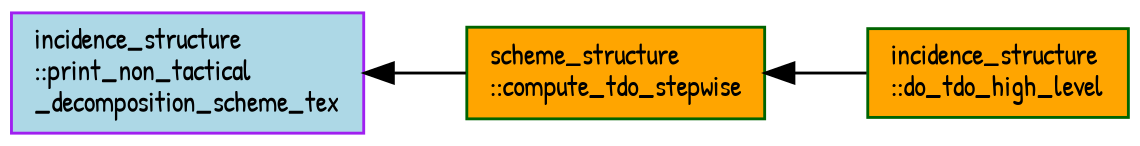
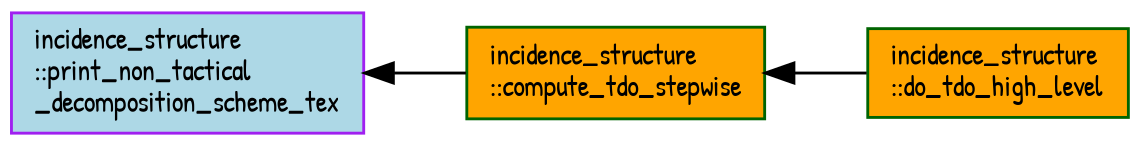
  digraph {
    rankdir=LR
    fontname="Patrick Hand"
    node [color=darkgreen fillcolor=orange fontname="Patrick Hand" fontsize=10 shape=record style=filled]
    edge [color=black dir=back fontname="Patrick Hand" fontsize=10 labelfontname=Helvetica labelfontsize=10 style=solid]
    n1 [color=purple fillcolor=lightblue fontcolor=black height=0.2 label="incidence_structure\l::print_non_tactical\l_decomposition_scheme_tex" width=0.4]
-   n2 [height=0.2 label="scheme_structure\l::compute_tdo_stepwise" width=0.4]
+   n2 [height=0.2 label="incidence_structure\l::compute_tdo_stepwise" width=0.4]
    n3 [height=0.2 label="incidence_structure\l::do_tdo_high_level" width=0.4]
    n1 -> n2
    n2 -> n3
  }
